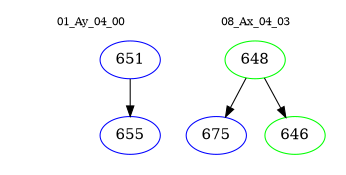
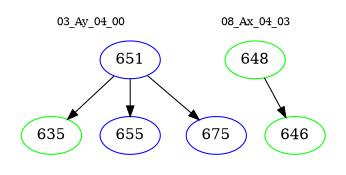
  digraph {
    node [color=blue]
    edge [color=black]
    n1 [label=651]
+   n2 [color=green label=635]
    n3 [label=655]
    n4 [color=green label=648]
    n5 [color=green label=646]
    n6 [label=675]
    subgraph cluster_1 {
      color=white
      fontsize=10
-     label="01_Ay_04_00"
+     label="03_Ay_04_00"
      n1
+     n2
      n3
    }
    subgraph cluster_2 {
      color=white
      fontsize=10
      label="08_Ax_04_03"
      n4
      n5
      n6
    }
+   n1 -> n2
    n1 -> n3
    n4 -> n5
-   n4 -> n6
+   n1 -> n6
  }
